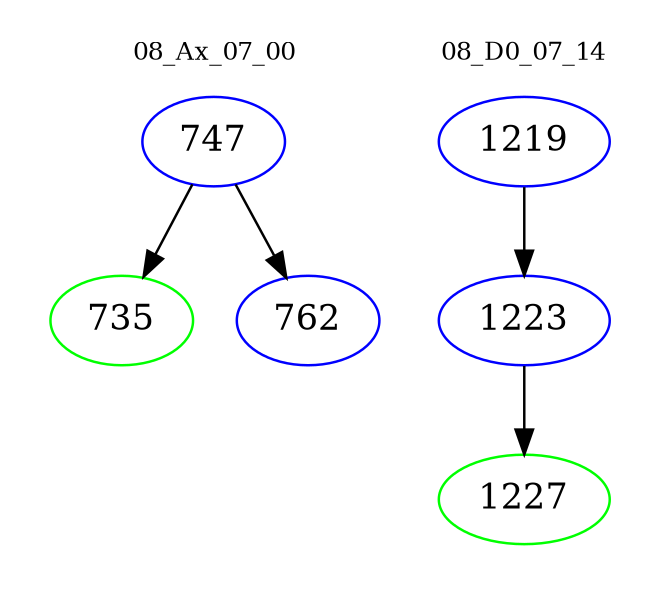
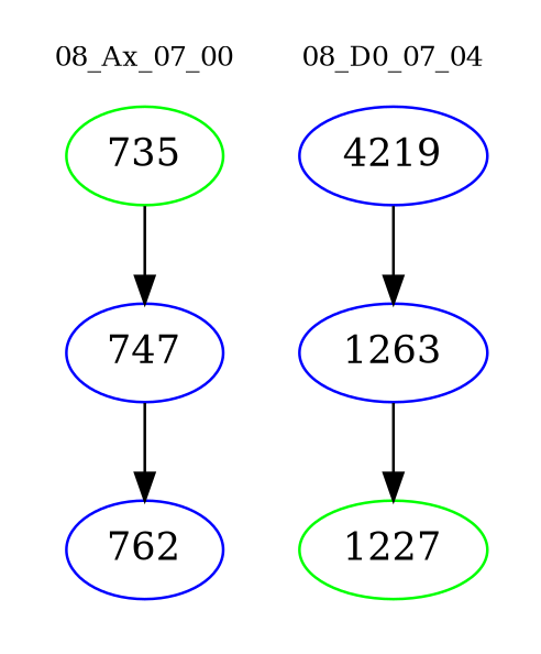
  digraph {
    node [color=blue]
    edge [color=black]
    n1 [label=747]
    n2 [color=green label=735]
    n3 [label=762]
-   n4 [label=1223]
-   n5 [label=1219]
+   n4 [label=1263]
+   n5 [label=4219]
    n6 [color=green label=1227]
    subgraph cluster_1 {
      color=white
      fontsize=10
      label="08_Ax_07_00"
      n1
      n2
      n3
    }
    subgraph cluster_2 {
      color=white
      fontsize=10
-     label="08_D0_07_14"
+     label="08_D0_07_04"
      n4
      n5
      n6
    }
-   n1 -> n2
+   n2 -> n1
    n1 -> n3
    n4 -> n6
    n5 -> n4
  }
